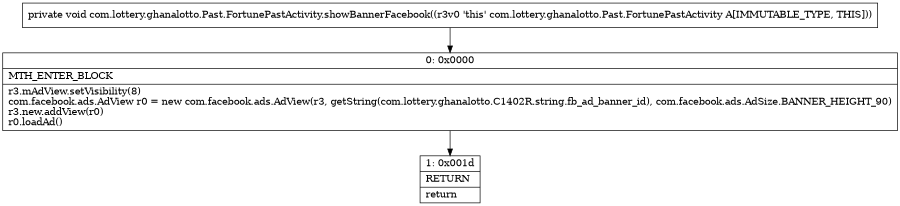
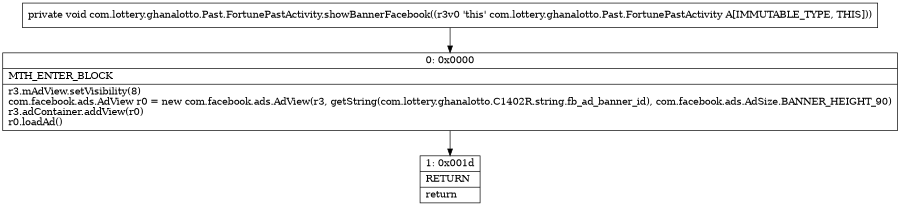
  digraph {
    node [shape=record]
-   n1 [label="{0\:\ 0x0000|MTH_ENTER_BLOCK\l|r3.mAdView.setVisibility(8)\lcom.facebook.ads.AdView r0 = new com.facebook.ads.AdView(r3, getString(com.lottery.ghanalotto.C1402R.string.fb_ad_banner_id), com.facebook.ads.AdSize.BANNER_HEIGHT_90)\lr3.new.addView(r0)\lr0.loadAd()\l}"]
+   n1 [label="{0\:\ 0x0000|MTH_ENTER_BLOCK\l|r3.mAdView.setVisibility(8)\lcom.facebook.ads.AdView r0 = new com.facebook.ads.AdView(r3, getString(com.lottery.ghanalotto.C1402R.string.fb_ad_banner_id), com.facebook.ads.AdSize.BANNER_HEIGHT_90)\lr3.adContainer.addView(r0)\lr0.loadAd()\l}"]
    n2 [label="{1\:\ 0x001d|RETURN\l|return\l}"]
    n3 [label="{private void com.lottery.ghanalotto.Past.FortunePastActivity.showBannerFacebook((r3v0 'this' com.lottery.ghanalotto.Past.FortunePastActivity A[IMMUTABLE_TYPE, THIS])) }"]
    n1 -> n2
    n3 -> n1
  }
